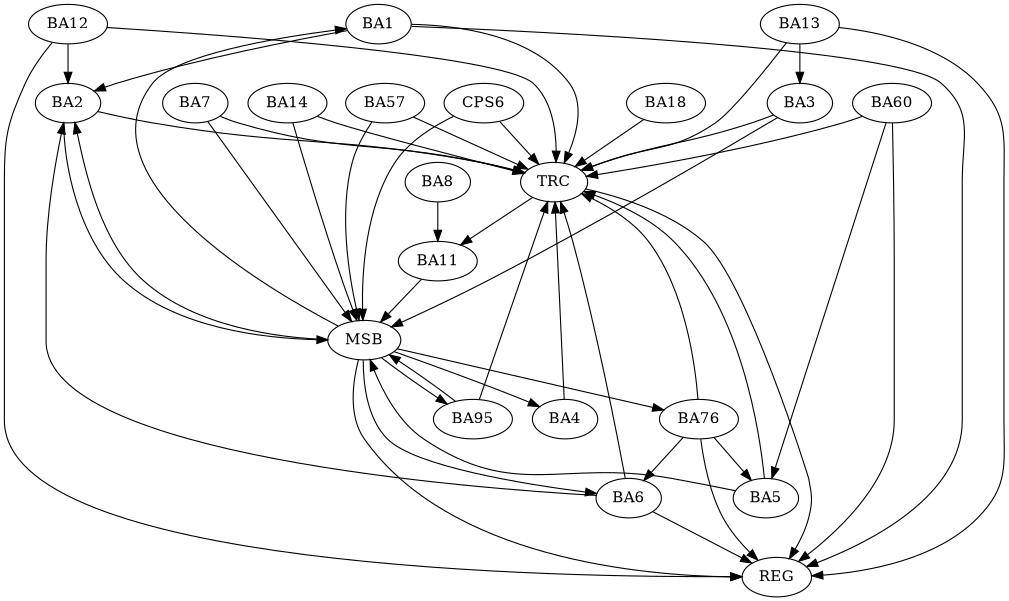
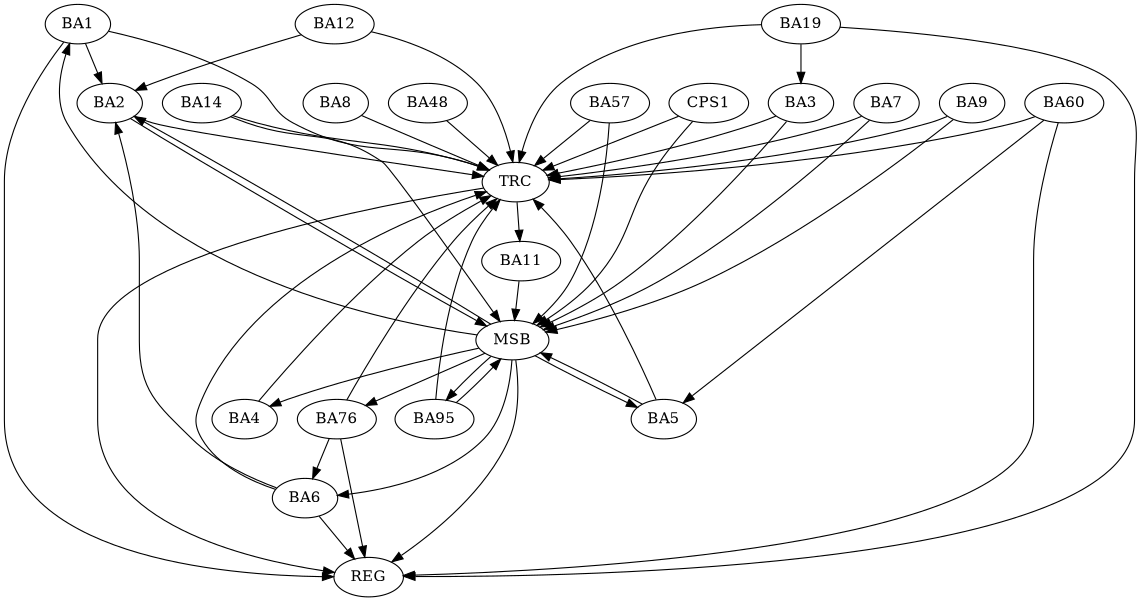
  strict digraph {
    n1 [label=BA1]
    n2 [label=BA2]
    n3 [label=REG]
    n4 [label=TRC]
    n5 [label=MSB]
    n6 [label=BA11]
    n7 [label=BA4]
    n8 [label=BA5]
    n9 [label=BA6]
    n10 [label=BA95]
    n11 [label=BA76]
    n12 [label=BA3]
    n13 [label=BA7]
    n14 [label=BA8]
+   n15 [label=BA9]
    n16 [label=BA60]
    n17 [label=BA12]
-   n18 [label=BA13]
+   n18 [label=BA19]
    n19 [label=BA14]
    n20 [label=BA57]
-   n21 [label=BA18]
-   n22 [label=CPS6]
+   n21 [label=BA48]
+   n22 [label=CPS1]
    n1 -> n2
    n1 -> n3
    n1 -> n4
    n2 -> n4
    n2 -> n5
    n4 -> n3
    n4 -> n6
    n5 -> n1
    n5 -> n2
    n5 -> n3
    n5 -> n7
-   n11 -> n8
+   n5 -> n8
    n5 -> n9
    n5 -> n10
    n5 -> n11
    n6 -> n5
    n7 -> n4
    n8 -> n4
    n8 -> n5
    n9 -> n2
    n9 -> n3
    n9 -> n4
    n10 -> n4
    n10 -> n5
    n11 -> n3
    n11 -> n4
    n11 -> n9
    n12 -> n4
    n12 -> n5
    n13 -> n4
    n13 -> n5
-   n14 -> n6
+   n14 -> n4
+   n15 -> n4
+   n15 -> n5
    n16 -> n3
    n16 -> n4
    n16 -> n8
    n17 -> n2
-   n17 -> n3
    n17 -> n4
    n18 -> n3
    n18 -> n4
    n18 -> n12
    n19 -> n4
    n19 -> n5
    n20 -> n4
    n20 -> n5
    n21 -> n4
    n22 -> n4
    n22 -> n5
  }
